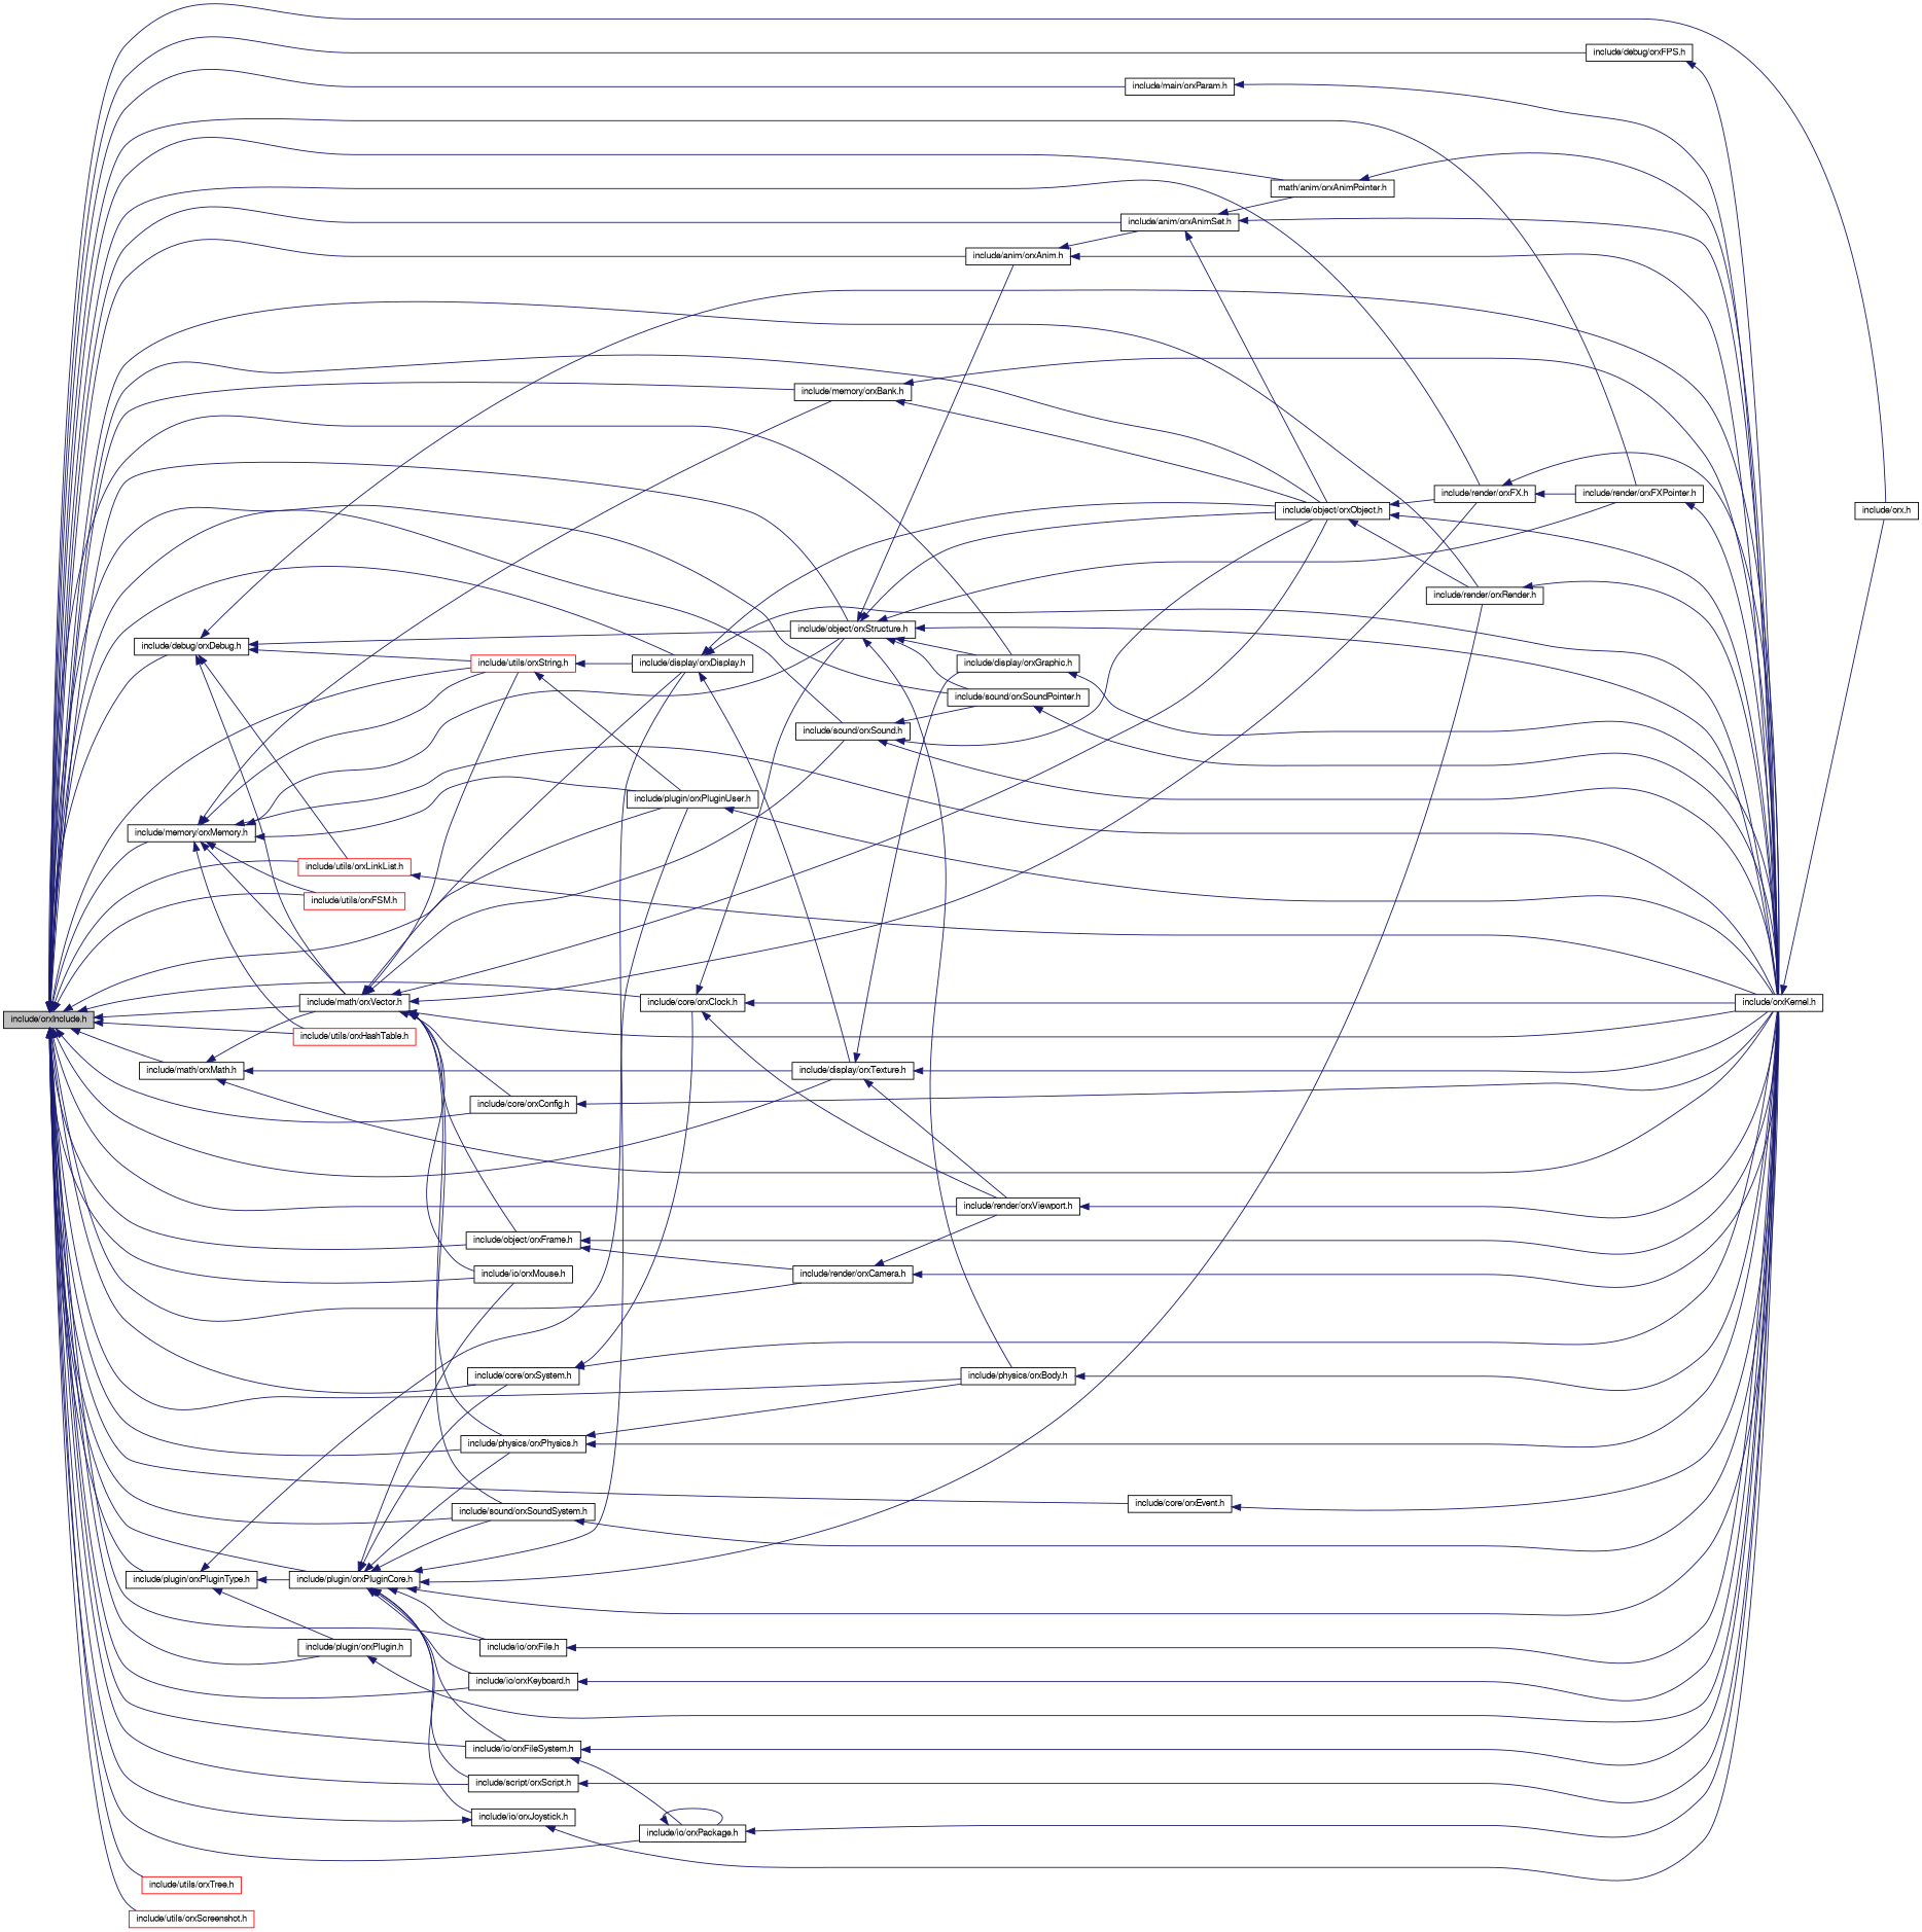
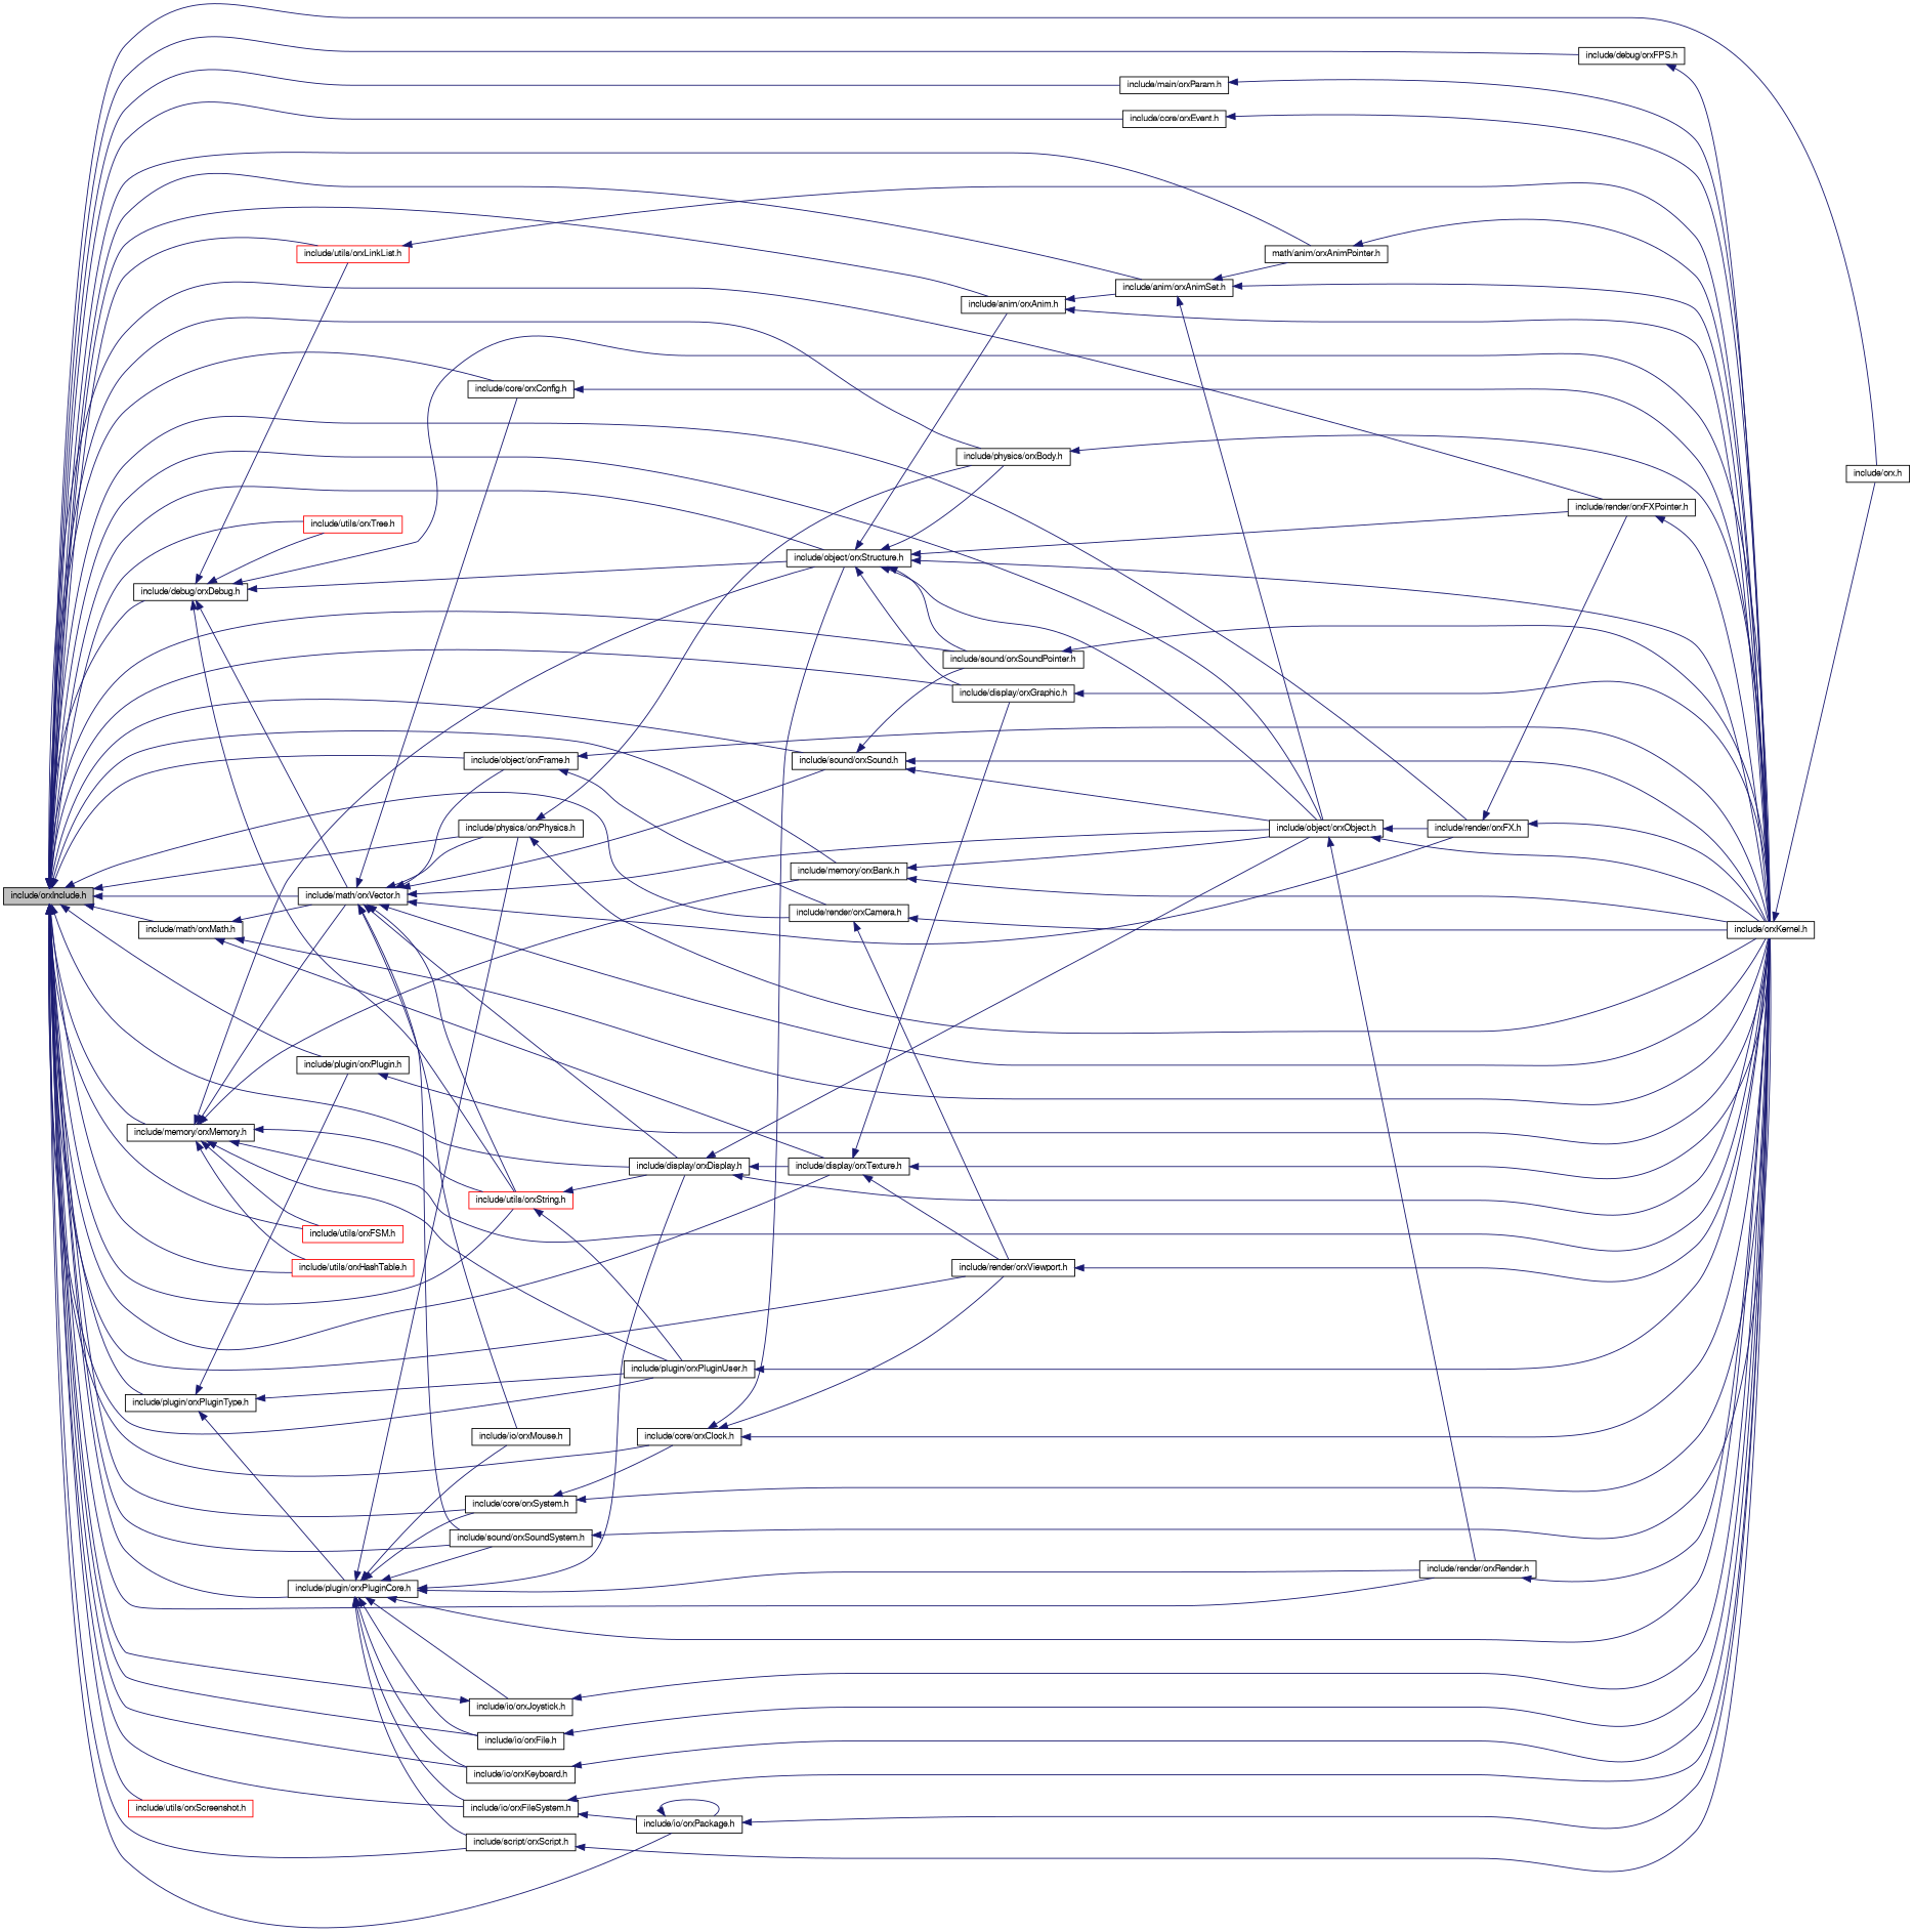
  digraph {
    rankdir=LR
    node [color=black fontname=FreeSans fontsize=10 shape=record]
    edge [color=midnightblue dir=back fontname=FreeSans fontsize=10 labelfontname=FreeSans labelfontsize=10 style=solid]
    n1 [fillcolor=grey75 fontcolor=black height=0.2 label="include/orxInclude.h" style=filled width=0.4]
    n2 [height=0.2 label="include/anim/orxAnim.h" width=0.4]
    n3 [height=0.2 label="include/anim/orxAnimSet.h" width=0.4]
    n4 [height=0.2 label="math/anim/orxAnimPointer.h" width=0.4]
    n5 [height=0.2 label="include/orx.h" width=0.4]
    n6 [height=0.2 label="include/object/orxObject.h" width=0.4]
    n7 [height=0.2 label="include/render/orxFX.h" width=0.4]
    n8 [height=0.2 label="include/render/orxFXPointer.h" width=0.4]
    n9 [height=0.2 label="include/render/orxRender.h" width=0.4]
    n10 [height=0.2 label="include/core/orxClock.h" width=0.4]
    n11 [height=0.2 label="include/object/orxStructure.h" width=0.4]
    n12 [height=0.2 label="include/display/orxGraphic.h" width=0.4]
    n13 [height=0.2 label="include/physics/orxBody.h" width=0.4]
    n14 [height=0.2 label="include/sound/orxSoundPointer.h" width=0.4]
    n15 [height=0.2 label="include/render/orxViewport.h" width=0.4]
    n16 [height=0.2 label="include/core/orxConfig.h" width=0.4]
    n17 [height=0.2 label="include/core/orxEvent.h" width=0.4]
    n18 [height=0.2 label="include/core/orxSystem.h" width=0.4]
    n19 [height=0.2 label="include/debug/orxDebug.h" width=0.4]
    n20 [height=0.2 label="include/math/orxVector.h" width=0.4]
    n21 [height=0.2 label="include/display/orxDisplay.h" width=0.4]
    n22 [height=0.2 label="include/display/orxTexture.h" width=0.4]
    n23 [height=0.2 label="include/io/orxMouse.h" width=0.4]
    n24 [height=0.2 label="include/object/orxFrame.h" width=0.4]
    n25 [height=0.2 label="include/render/orxCamera.h" width=0.4]
    n26 [height=0.2 label="include/physics/orxPhysics.h" width=0.4]
    n27 [height=0.2 label="include/sound/orxSound.h" width=0.4]
    n28 [height=0.2 label="include/sound/orxSoundSystem.h" width=0.4]
    n29 [color=red height=0.2 label="include/utils/orxString.h" width=0.4]
    n30 [height=0.2 label="include/plugin/orxPluginUser.h" width=0.4]
    n31 [color=red height=0.2 label="include/utils/orxLinkList.h" width=0.4]
    n32 [color=red height=0.2 label="include/utils/orxTree.h" width=0.4]
    n33 [height=0.2 label="include/debug/orxFPS.h" width=0.4]
    n34 [height=0.2 label="include/io/orxFile.h" width=0.4]
    n35 [height=0.2 label="include/io/orxFileSystem.h" width=0.4]
    n36 [height=0.2 label="include/io/orxPackage.h" width=0.4]
    n37 [height=0.2 label="include/io/orxKeyboard.h" width=0.4]
    n38 [height=0.2 label="include/main/orxParam.h" width=0.4]
    n39 [height=0.2 label="include/math/orxMath.h" width=0.4]
    n40 [height=0.2 label="include/memory/orxBank.h" width=0.4]
    n41 [height=0.2 label="include/memory/orxMemory.h" width=0.4]
    n42 [color=red height=0.2 label="include/utils/orxFSM.h" width=0.4]
    n43 [color=red height=0.2 label="include/utils/orxHashTable.h" width=0.4]
    n44 [height=0.2 label="include/plugin/orxPlugin.h" width=0.4]
    n45 [height=0.2 label="include/plugin/orxPluginCore.h" width=0.4]
    n46 [height=0.2 label="include/script/orxScript.h" width=0.4]
    n47 [color=red height=0.2 label="include/utils/orxScreenshot.h" width=0.4]
    n48 [height=0.2 label="include/plugin/orxPluginType.h" width=0.4]
    n49 [height=0.2 label="include/orxKernel.h" width=0.4]
    n50 [height=0.2 label="include/io/orxJoystick.h" width=0.4]
    n1 -> n2
    n1 -> n3
    n1 -> n4
    n1 -> n5
    n1 -> n6
    n1 -> n7
    n1 -> n8
    n1 -> n9
    n1 -> n10
    n1 -> n11
    n1 -> n12
    n1 -> n13
    n1 -> n14
    n1 -> n15
    n1 -> n16
    n1 -> n17
    n1 -> n18
    n1 -> n19
    n1 -> n20
    n1 -> n21
    n1 -> n22
-   n1 -> n23
    n1 -> n24
    n1 -> n25
    n1 -> n26
    n1 -> n27
    n1 -> n28
    n1 -> n29
    n1 -> n30
    n1 -> n31
    n1 -> n32
    n1 -> n33
    n1 -> n34
    n1 -> n35
    n1 -> n36
    n1 -> n37
    n1 -> n38
    n1 -> n39
    n1 -> n40
    n1 -> n41
    n1 -> n42
    n1 -> n43
    n1 -> n44
    n1 -> n45
    n1 -> n46
    n1 -> n47
    n1 -> n48
    n2 -> n3
    n2 -> n49
    n3 -> n4
    n3 -> n6
    n3 -> n49
    n4 -> n49
    n6 -> n7
    n6 -> n9
    n6 -> n49
    n7 -> n8
    n7 -> n49
    n8 -> n49
    n9 -> n49
    n10 -> n11
    n10 -> n15
    n10 -> n49
    n11 -> n2
    n11 -> n6
    n11 -> n8
    n11 -> n12
    n11 -> n13
    n11 -> n14
    n11 -> n49
    n12 -> n49
    n13 -> n49
    n14 -> n49
    n15 -> n49
    n16 -> n49
    n17 -> n49
    n18 -> n10
    n18 -> n49
    n19 -> n11
    n19 -> n20
    n19 -> n29
    n19 -> n31
+   n19 -> n32
    n19 -> n49
    n20 -> n6
    n20 -> n7
    n20 -> n16
    n20 -> n21
    n20 -> n23
    n20 -> n24
    n20 -> n26
    n20 -> n27
    n20 -> n28
    n20 -> n29
    n20 -> n49
    n21 -> n6
    n21 -> n22
    n21 -> n49
    n22 -> n12
    n22 -> n15
    n22 -> n49
    n24 -> n25
    n24 -> n49
    n25 -> n15
    n25 -> n49
    n26 -> n13
    n26 -> n49
    n27 -> n6
    n27 -> n14
    n27 -> n49
    n28 -> n49
    n29 -> n21
    n29 -> n30
    n30 -> n49
    n31 -> n49
    n33 -> n49
    n34 -> n49
    n35 -> n36
    n35 -> n49
    n36 -> n36
    n36 -> n49
    n37 -> n49
    n38 -> n49
    n39 -> n20
    n39 -> n22
    n39 -> n49
    n40 -> n6
    n40 -> n49
    n41 -> n11
    n41 -> n20
    n41 -> n29
    n41 -> n30
    n41 -> n40
    n41 -> n42
    n41 -> n43
    n41 -> n49
    n44 -> n49
    n45 -> n9
    n45 -> n18
    n45 -> n21
    n45 -> n23
    n45 -> n26
    n45 -> n28
    n45 -> n34
    n45 -> n35
    n45 -> n37
    n45 -> n46
    n45 -> n49
    n45 -> n50
    n46 -> n49
    n48 -> n30
    n48 -> n44
    n48 -> n45
    n49 -> n5
    n50 -> n1
    n50 -> n49
  }
